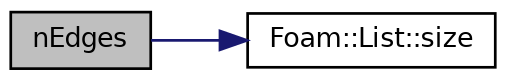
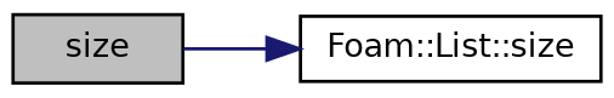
  digraph {
    rankdir=LR
    node [color=black fontname=Helvetica fontsize=10 shape=record]
-   n1 [fillcolor=grey75 fontcolor=black height=0.2 label=nEdges style=filled width=0.4]
+   n1 [fillcolor=grey75 fontcolor=black height=0.2 label=size style=filled width=0.4]
    n2 [height=0.2 label="Foam::List::size" width=0.4]
    n1 -> n2 [color=midnightblue fontname=Helvetica fontsize=10 labelfontname=Helvetica labelfontsize=10 style=solid]
  }
